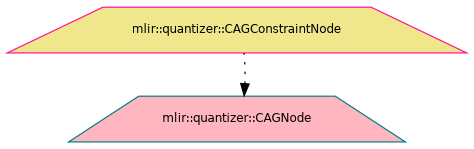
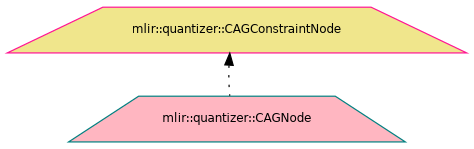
  digraph {
    node [fontname=Helvetica fontsize=10 shape=trapezium style=filled]
    n1 [color=deeppink fillcolor=khaki fontcolor=black height=0.2 label="mlir::quantizer::CAGConstraintNode" width=0.4]
    n2 [color=teal height=0.2 label="mlir::quantizer::CAGNode" width=0.4 fillcolor=lightpink]
-   n2 -> n1 [color=black dir=back fontname=Helvetica fontsize=10 labelfontname=Helvetica labelfontsize=10 style=dotted]
+   n1 -> n2 [color=black dir=back fontname=Helvetica fontsize=10 labelfontname=Helvetica labelfontsize=10 style=dotted]
  }
